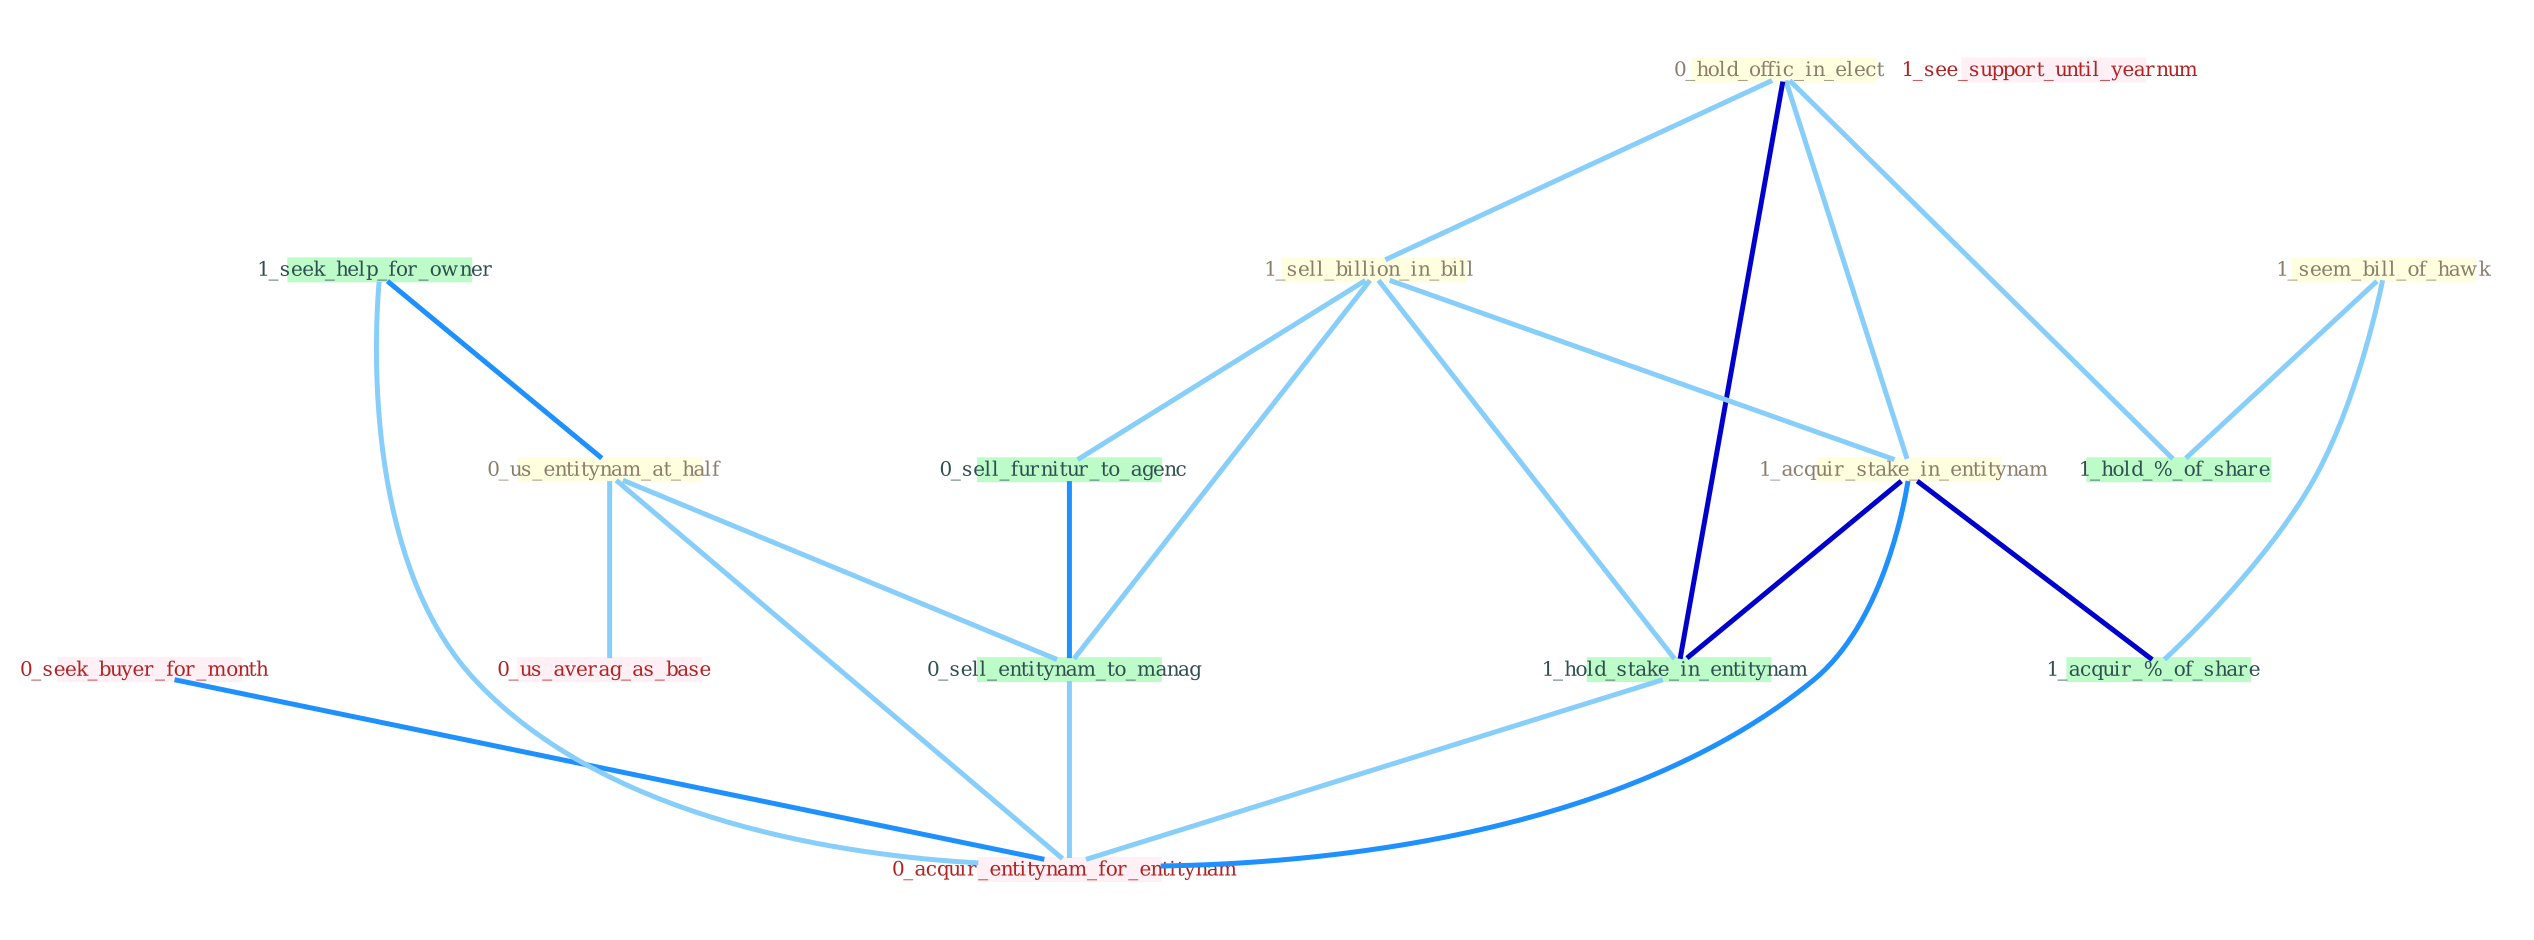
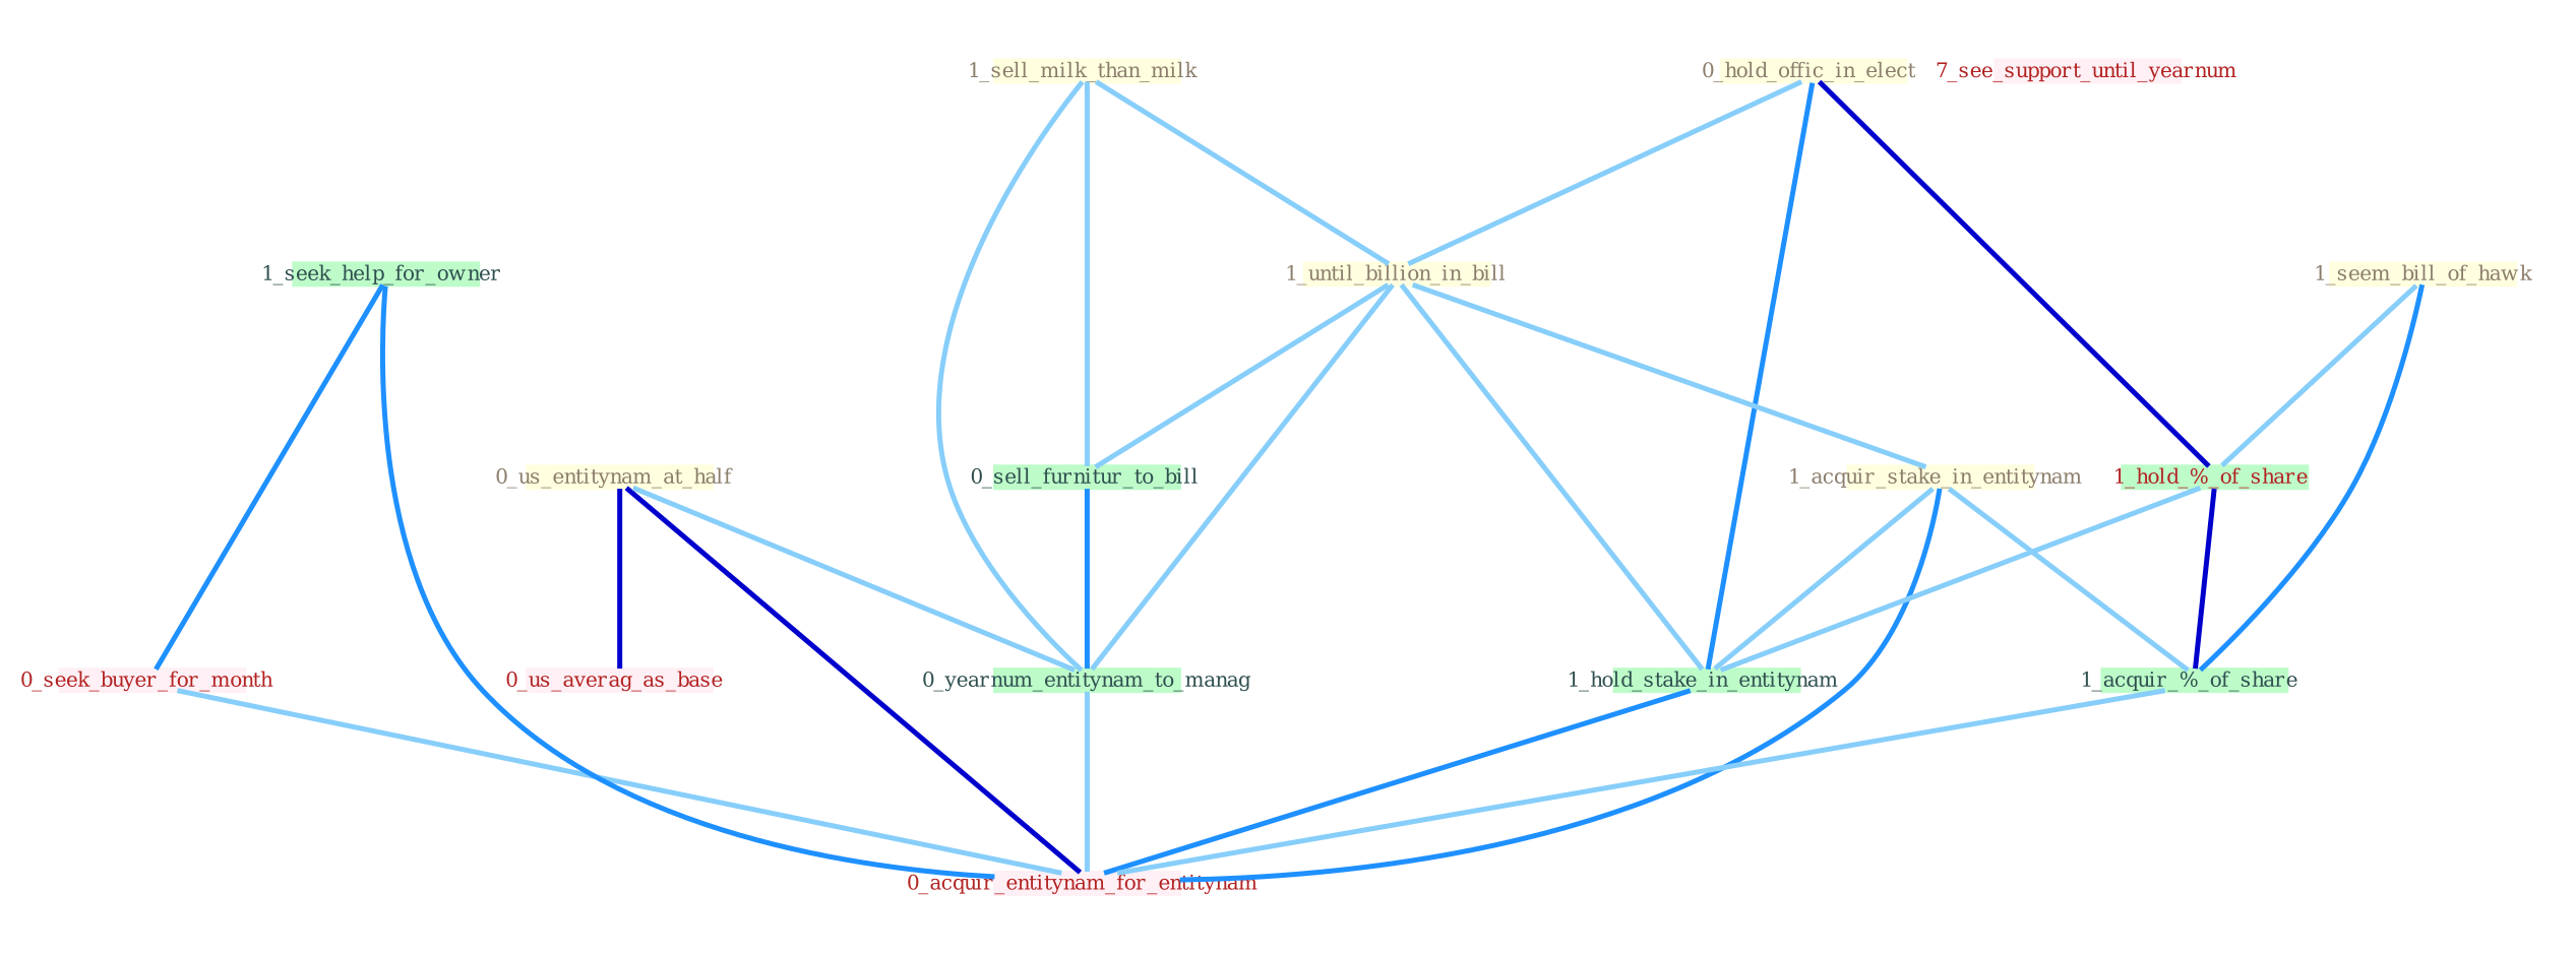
  graph {
    node [color="#ffffe0" fixedsize=true fontcolor="#8b7d6b" fontsize=4 shape=polygon style=filled]
    edge [color="#87cefa" w=1]
    "0_us_entitynam_at_half " [height=.06 width=.5]
+   "1_sell_milk_than_milk " [height=.06 width=.5]
    "0_hold_offic_in_elect " [height=.06 width=.5]
    n4 [height=.06 label="1_seem_bill_of_hawk" width=.5]
-   "1_sell_billion_in_bill " [height=.06 width=.5]
+   "1_sell_billion_in_bill " [height=.06 width=.5 label="1_until_billion_in_bill"]
    "1_acquir_stake_in_entitynam " [height=.06 width=.5]
    "0_seek_buyer_for_month " [color="#fff0f5" fontcolor="#b22222" height=.06 width=.5]
-   "1_see_support_until_yearnum " [color="#fff0f5" fontcolor="#b22222" height=.06 width=.5]
+   "1_see_support_until_yearnum " [color="#fff0f5" fontcolor="#b22222" height=.06 width=.5 label="7_see_support_until_yearnum"]
    "0_us_averag_as_base " [color="#fff0f5" fontcolor="#b22222" height=.06 width=.5]
    "0_acquir_entitynam_for_entitynam " [color="#fff0f5" fontcolor="#b22222" height=.06 width=.5]
-   "0_sell_entitynam_to_manag " [color="#BDFCC9" fontcolor="#2f4f4f" height=.06 width=.5]
-   "0_sell_furnitur_to_agenc " [color="#BDFCC9" fontcolor="#2f4f4f" height=.06 width=.5]
-   "1_hold_%_of_share " [color="#BDFCC9" fontcolor="#2f4f4f" height=.06 width=.5]
+   "0_sell_entitynam_to_manag " [color="#BDFCC9" fontcolor="#2f4f4f" height=.06 width=.5 label="0_yearnum_entitynam_to_manag"]
+   "0_sell_furnitur_to_agenc " [color="#BDFCC9" fontcolor="#2f4f4f" height=.06 width=.5 label="0_sell_furnitur_to_bill"]
+   "1_hold_%_of_share " [color="#BDFCC9" fontcolor="#b22222" height=.06 width=.5]
    "1_hold_stake_in_entitynam " [color="#BDFCC9" fontcolor="#2f4f4f" height=.06 width=.5]
    "1_acquir_%_of_share " [color="#BDFCC9" fontcolor="#2f4f4f" height=.06 width=.5]
    "1_seek_help_for_owner " [color="#BDFCC9" fontcolor="#2f4f4f" height=.06 width=.5]
    subgraph sub_1 {
      "0_us_entitynam_at_half "
+     "1_sell_milk_than_milk "
      "0_hold_offic_in_elect "
      n4
      "1_sell_billion_in_bill "
      "1_acquir_stake_in_entitynam "
    }
    subgraph sub_2 {
      "0_seek_buyer_for_month "
      "1_see_support_until_yearnum "
      "0_us_averag_as_base "
      "0_acquir_entitynam_for_entitynam "
    }
-   "0_us_entitynam_at_half " -- "0_us_averag_as_base "
-   "0_us_entitynam_at_half " -- "0_acquir_entitynam_for_entitynam "
+   "0_us_entitynam_at_half " -- "0_us_averag_as_base " [color="#0000cd"]
+   "0_us_entitynam_at_half " -- "0_acquir_entitynam_for_entitynam " [color="#0000cd"]
    "0_us_entitynam_at_half " -- "0_sell_entitynam_to_manag "
+   "1_sell_milk_than_milk " -- "1_sell_billion_in_bill "
+   "1_sell_milk_than_milk " -- "0_sell_entitynam_to_manag "
+   "1_sell_milk_than_milk " -- "0_sell_furnitur_to_agenc "
    "0_hold_offic_in_elect " -- "1_sell_billion_in_bill "
-   "0_hold_offic_in_elect " -- "1_acquir_stake_in_entitynam "
-   "0_hold_offic_in_elect " -- "1_hold_%_of_share "
-   "0_hold_offic_in_elect " -- "1_hold_stake_in_entitynam " [color="#0000cd" w=2]
+   "0_hold_offic_in_elect " -- "1_hold_%_of_share " [color="#0000cd"]
+   "0_hold_offic_in_elect " -- "1_hold_stake_in_entitynam " [color="#1e90ff" w=2]
    n4 -- "1_hold_%_of_share "
-   n4 -- "1_acquir_%_of_share "
+   n4 -- "1_acquir_%_of_share " [color="#1e90ff"]
    "1_sell_billion_in_bill " -- "1_acquir_stake_in_entitynam "
    "1_sell_billion_in_bill " -- "0_sell_entitynam_to_manag "
    "1_sell_billion_in_bill " -- "0_sell_furnitur_to_agenc "
    "1_sell_billion_in_bill " -- "1_hold_stake_in_entitynam "
    "1_acquir_stake_in_entitynam " -- "0_acquir_entitynam_for_entitynam " [color="#1e90ff" w=2]
-   "1_acquir_stake_in_entitynam " -- "1_hold_stake_in_entitynam " [color="#0000cd" w=3]
-   "1_acquir_stake_in_entitynam " -- "1_acquir_%_of_share " [color="#0000cd"]
-   "0_seek_buyer_for_month " -- "0_acquir_entitynam_for_entitynam " [color="#1e90ff"]
+   "1_acquir_stake_in_entitynam " -- "1_hold_stake_in_entitynam " [w=3]
+   "1_acquir_stake_in_entitynam " -- "1_acquir_%_of_share "
+   "0_seek_buyer_for_month " -- "0_acquir_entitynam_for_entitynam "
    "0_sell_entitynam_to_manag " -- "0_acquir_entitynam_for_entitynam "
    "0_sell_furnitur_to_agenc " -- "0_sell_entitynam_to_manag " [color="#1e90ff" w=2]
-   "1_hold_stake_in_entitynam " -- "0_acquir_entitynam_for_entitynam "
-   "1_seek_help_for_owner " -- "0_us_entitynam_at_half " [color="#1e90ff" w=2]
-   "1_seek_help_for_owner " -- "0_acquir_entitynam_for_entitynam "
+   "1_hold_%_of_share " -- "1_hold_stake_in_entitynam "
+   "1_hold_%_of_share " -- "1_acquir_%_of_share " [color="#0000cd" w=3]
+   "1_hold_stake_in_entitynam " -- "0_acquir_entitynam_for_entitynam " [color="#1e90ff"]
+   "1_acquir_%_of_share " -- "0_acquir_entitynam_for_entitynam "
+   "1_seek_help_for_owner " -- "0_seek_buyer_for_month " [color="#1e90ff" w=2]
+   "1_seek_help_for_owner " -- "0_acquir_entitynam_for_entitynam " [color="#1e90ff"]
  }
